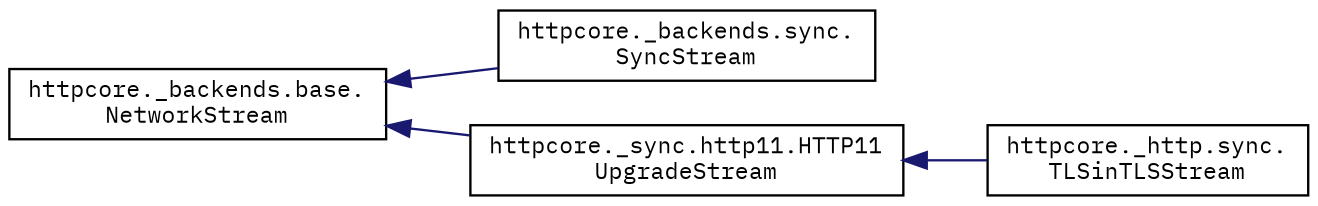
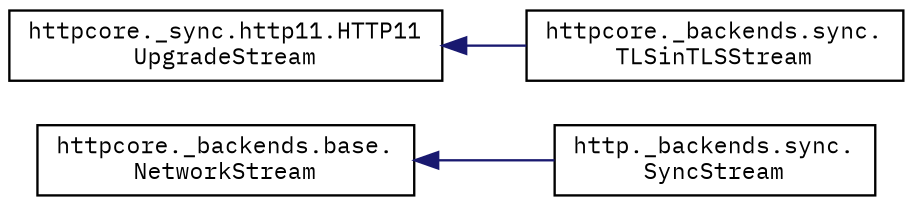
  digraph {
    fontname="IBM Plex Mono"
    rankdir=LR
    node [color=black fillcolor=white fontname="IBM Plex Mono" fontsize=10 shape=record style=filled]
    edge [color=midnightblue dir=back fontname="IBM Plex Mono" fontsize=10 labelfontname=Helvetica labelfontsize=10 style=solid]
    n1 [height=0.2 label="httpcore._backends.base.\lNetworkStream" width=0.4]
-   n2 [height=0.2 label="httpcore._backends.sync.\lSyncStream" width=0.4]
+   n2 [height=0.2 label="http._backends.sync.\lSyncStream" width=0.4]
    n3 [height=0.2 label="httpcore._sync.http11.HTTP11\lUpgradeStream" width=0.4]
-   n4 [height=0.2 label="httpcore._http.sync.\lTLSinTLSStream" width=0.4]
+   n4 [height=0.2 label="httpcore._backends.sync.\lTLSinTLSStream" width=0.4]
    n1 -> n2
-   n1 -> n3
    n3 -> n4
  }
